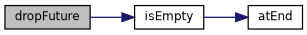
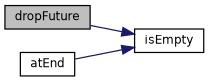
  digraph {
    rankdir=LR
    node [color=black fillcolor=white fontname=Helvetica fontsize=10 shape=record style=filled]
    edge [color=midnightblue fontname=Helvetica fontsize=10 labelfontname=Helvetica labelfontsize=10 style=solid]
    n1 [fillcolor=grey75 fontcolor=black height=0.2 label=dropFuture width=0.4]
    n2 [height=0.2 label=isEmpty width=0.4]
    n3 [height=0.2 label=atEnd width=0.4]
    n1 -> n2
-   n2 -> n3
+   n3 -> n2
  }
